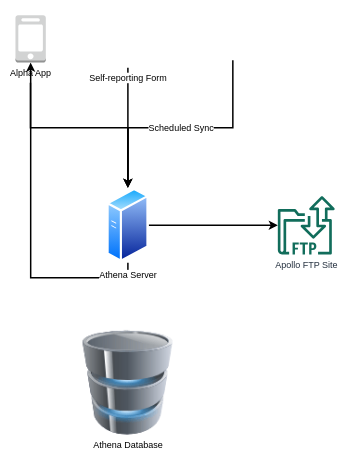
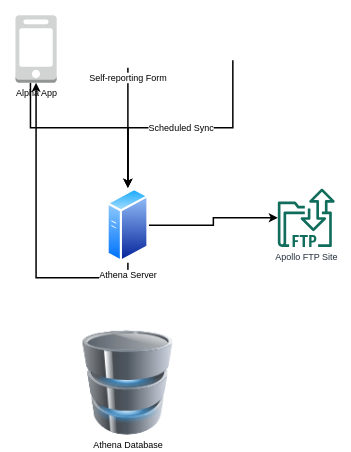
  <mxCell id="0" />
  <mxCell id="1" parent="0" />
  <mxCell id="2" value="Athena Database" style="image;html=1;image=img/lib/clip_art/computers/Database_128x128.png" parent="1" vertex="1"><mxGeometry x="110" y="440" width="120" height="140" as="geometry" /></mxCell>
  <mxCell id="3" style="edgeStyle=orthogonalEdgeStyle;rounded=0;orthogonalLoop=1;jettySize=auto;html=1;exitX=0.5;exitY=1;exitDx=0;exitDy=0;strokeWidth=2;" parent="1" source="5" target="13" edge="1"><mxGeometry relative="1" as="geometry" /></mxCell>
  <mxCell id="4" style="edgeStyle=orthogonalEdgeStyle;rounded=0;orthogonalLoop=1;jettySize=auto;html=1;exitX=1;exitY=0.5;exitDx=0;exitDy=0;startArrow=none;startFill=0;strokeWidth=2;" parent="1" source="5" target="6" edge="1"><mxGeometry relative="1" as="geometry"><mxPoint x="470" y="310" as="targetPoint" /></mxGeometry></mxCell>
  <mxCell id="5" value="Athena Server" style="aspect=fixed;perimeter=ellipsePerimeter;html=1;align=center;shadow=0;dashed=0;spacingTop=3;image;image=img/lib/active_directory/generic_server.svg;" parent="1" vertex="1"><mxGeometry x="142" y="250" width="56" height="100" as="geometry" /></mxCell>
- <mxCell id="6" value="Apollo FTP Site" style="outlineConnect=0;fontColor=#232F3E;gradientColor=none;fillColor=#116D5B;strokeColor=none;dashed=0;verticalLabelPosition=bottom;verticalAlign=top;align=center;html=1;fontSize=12;fontStyle=0;aspect=fixed;shape=mxgraph.aws4.transfer_for_ftp_resource;" parent="1" vertex="1"><mxGeometry x="370" y="261" width="76" height="78" as="geometry" /></mxCell>
+ <mxCell id="6" value="Apollo FTP Site" style="outlineConnect=0;fontColor=#232F3E;gradientColor=none;fillColor=#116D5B;strokeColor=none;dashed=0;verticalLabelPosition=bottom;verticalAlign=top;align=center;html=1;fontSize=12;fontStyle=0;aspect=fixed;shape=mxgraph.aws4.transfer_for_ftp_resource;" parent="1" vertex="1"><mxGeometry x="370" y="251" width="76" height="78" as="geometry" /></mxCell>
  <mxCell id="7" style="edgeStyle=orthogonalEdgeStyle;rounded=0;orthogonalLoop=1;jettySize=auto;html=1;exitX=0.5;exitY=1;exitDx=0;exitDy=0;entryX=0.5;entryY=0;entryDx=0;entryDy=0;strokeWidth=2;" parent="1" source="9" target="5" edge="1"><mxGeometry relative="1" as="geometry"><Array as="points"><mxPoint x="310" y="170" /><mxPoint x="170" y="170" /></Array></mxGeometry></mxCell>
  <mxCell id="8" value="Scheduled Sync" style="edgeLabel;html=1;align=center;verticalAlign=middle;resizable=0;points=[];fontSize=12;" parent="7" vertex="1" connectable="0"><mxGeometry x="-0.123" relative="1" as="geometry"><mxPoint x="-24" as="offset" /></mxGeometry></mxCell>
  <mxCell id="9" value="" style="shape=image;html=1;verticalAlign=top;verticalLabelPosition=bottom;labelBackgroundColor=#ffffff;imageAspect=0;aspect=fixed;image=https://cdn4.iconfinder.com/data/icons/logos-brands-5/24/fitbit-128.png" parent="1" vertex="1"><mxGeometry x="280" y="20" width="60" height="60" as="geometry" /></mxCell>
  <mxCell id="10" style="edgeStyle=orthogonalEdgeStyle;rounded=0;orthogonalLoop=1;jettySize=auto;html=1;exitX=0.5;exitY=1;exitDx=0;exitDy=0;entryX=0.5;entryY=0;entryDx=0;entryDy=0;strokeWidth=2;" parent="1" source="11" target="5" edge="1"><mxGeometry relative="1" as="geometry" /></mxCell>
  <mxCell id="11" value="Self-reporting Form" style="shape=image;html=1;verticalAlign=top;verticalLabelPosition=bottom;labelBackgroundColor=#ffffff;imageAspect=0;aspect=fixed;image=https://cdn0.iconfinder.com/data/icons/logos-brands-in-colors/128/react-128.png" parent="1" vertex="1"><mxGeometry x="137.5" y="25" width="65" height="65" as="geometry" /></mxCell>
  <mxCell id="12" style="edgeStyle=orthogonalEdgeStyle;rounded=0;orthogonalLoop=1;jettySize=auto;html=1;entryX=0.5;entryY=0;entryDx=0;entryDy=0;sourcePerimeterSpacing=24;startSize=35;targetPerimeterSpacing=18;endSize=6;strokeWidth=2;" parent="1" target="5" edge="1"><mxGeometry relative="1" as="geometry"><mxPoint x="40" y="110" as="sourcePoint" /><Array as="points"><mxPoint x="40" y="170" /><mxPoint x="170" y="170" /></Array></mxGeometry></mxCell>
- <mxCell id="13" value="Alpha App" style="outlineConnect=0;dashed=0;verticalLabelPosition=bottom;verticalAlign=top;align=center;html=1;shape=mxgraph.aws3.mobile_client;fillColor=#D2D3D3;gradientColor=none;" parent="1" vertex="1"><mxGeometry x="20" y="20" width="40.5" height="63" as="geometry" /></mxCell>
+ <mxCell id="13" value="Alpha App" style="outlineConnect=0;dashed=0;verticalLabelPosition=bottom;verticalAlign=top;align=center;html=1;shape=mxgraph.aws3.mobile_client;fillColor=#D2D3D3;gradientColor=none;" parent="1" vertex="1"><mxGeometry x="20" y="20" width="55" height="90" as="geometry" /></mxCell>
